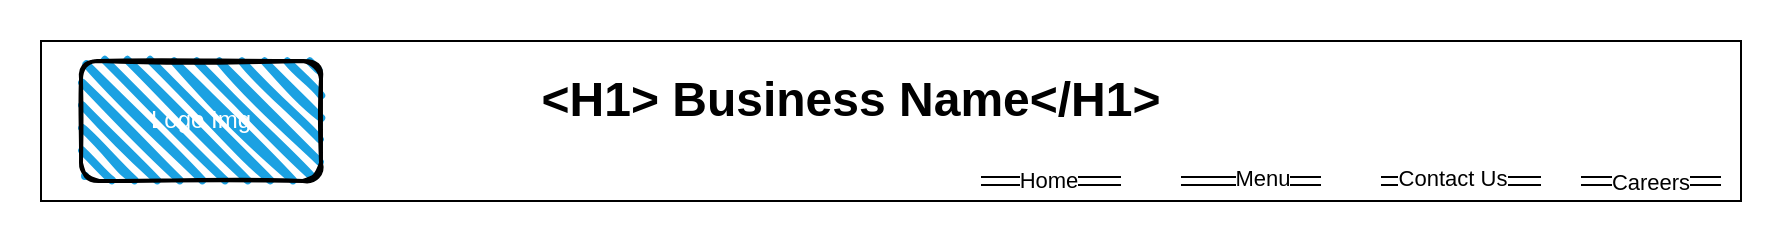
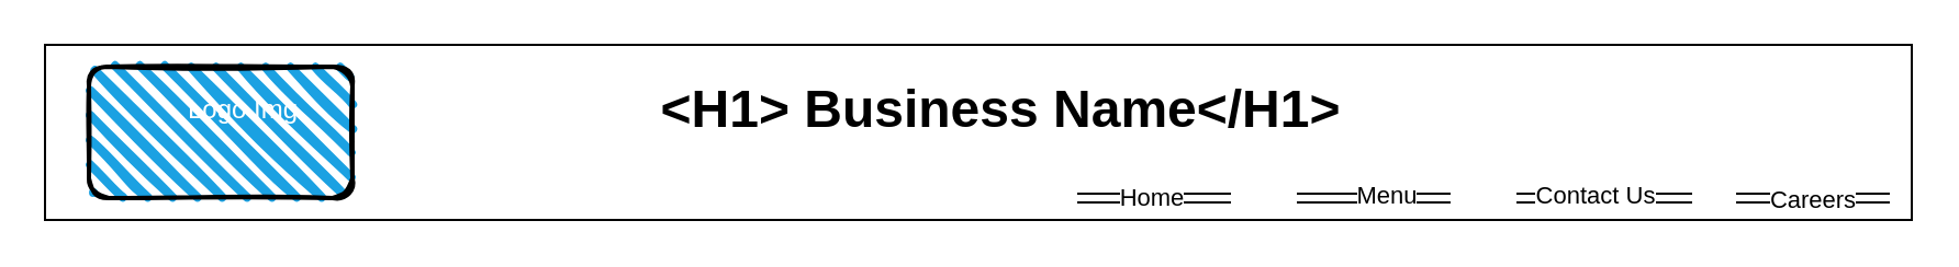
  <mxCell id="0" />
  <mxCell id="1" parent="0" />
  <mxCell id="2" value="" style="rounded=0;whiteSpace=wrap;html=1;" vertex="1" parent="1"><mxGeometry width="850" height="80" as="geometry" x="20" y="20" /></mxCell>
- <mxCell id="3" value="&amp;lt;H1&amp;gt; Business Name&amp;lt;/H1&amp;gt;" style="text;strokeColor=none;fillColor=none;html=1;fontSize=24;fontStyle=1;verticalAlign=middle;align=center;" vertex="1" parent="1"><mxGeometry x="250" y="30" width="350" height="40" as="geometry" /></mxCell>
+ <mxCell id="3" value="&amp;lt;H1&amp;gt; Business Name&amp;lt;/H1&amp;gt;" style="text;strokeColor=none;fillColor=none;html=1;fontSize=24;fontStyle=1;verticalAlign=middle;align=center;" vertex="1" parent="1"><mxGeometry x="280" y="30" width="350" height="40" as="geometry" /></mxCell>
  <mxCell id="4" value="" style="rounded=1;whiteSpace=wrap;html=1;strokeWidth=2;fillWeight=4;hachureGap=8;hachureAngle=45;fillColor=#1ba1e2;sketch=1;" vertex="1" parent="1"><mxGeometry x="40" y="30" width="120" height="60" as="geometry" /></mxCell>
- <mxCell id="5" value="Logo Img" style="text;html=1;strokeColor=none;fillColor=none;align=center;verticalAlign=middle;rounded=0;fontColor=#ffffff;" vertex="1" parent="1"><mxGeometry x="70" y="45" width="60" height="30" as="geometry" /></mxCell>
+ <mxCell id="5" value="Logo Img" style="text;html=1;strokeColor=none;fillColor=none;align=center;verticalAlign=middle;rounded=0;fontColor=#ffffff;" vertex="1" parent="1"><mxGeometry x="80" y="35" width="60" height="30" as="geometry" /></mxCell>
  <mxCell id="6" value="" style="shape=link;html=1;rounded=0;" edge="1" parent="1"><mxGeometry width="100" relative="1" as="geometry"><mxPoint x="490" y="90" as="sourcePoint" /><mxPoint x="560" y="90" as="targetPoint" /></mxGeometry></mxCell>
  <mxCell id="7" value="Home" style="edgeLabel;html=1;align=center;verticalAlign=middle;resizable=0;points=[];" vertex="1" connectable="0" parent="6"><mxGeometry x="-0.057" y="1" relative="1" as="geometry"><mxPoint as="offset" /></mxGeometry></mxCell>
  <mxCell id="8" value="" style="shape=link;html=1;rounded=0;" edge="1" parent="1"><mxGeometry width="100" relative="1" as="geometry"><mxPoint x="590" y="90" as="sourcePoint" /><mxPoint x="660" y="90" as="targetPoint" /></mxGeometry></mxCell>
  <mxCell id="9" value="Menu" style="edgeLabel;html=1;align=center;verticalAlign=middle;resizable=0;points=[];" vertex="1" connectable="0" parent="8"><mxGeometry x="0.143" y="2" relative="1" as="geometry"><mxPoint as="offset" /></mxGeometry></mxCell>
  <mxCell id="10" value="" style="shape=link;html=1;rounded=0;width=4;" edge="1" parent="1"><mxGeometry width="100" relative="1" as="geometry"><mxPoint x="790" y="90" as="sourcePoint" /><mxPoint x="860" y="90" as="targetPoint" /></mxGeometry></mxCell>
  <mxCell id="11" value="Careers" style="edgeLabel;html=1;align=center;verticalAlign=middle;resizable=0;points=[];" vertex="1" connectable="0" parent="10"><mxGeometry x="-0.029" y="-2" relative="1" as="geometry"><mxPoint y="-2" as="offset" /></mxGeometry></mxCell>
  <mxCell id="12" value="" style="shape=link;html=1;rounded=0;" edge="1" parent="1"><mxGeometry width="100" relative="1" as="geometry"><mxPoint x="690" y="90" as="sourcePoint" /><mxPoint x="770" y="90" as="targetPoint" /></mxGeometry></mxCell>
  <mxCell id="13" value="Contact Us" style="edgeLabel;html=1;align=center;verticalAlign=middle;resizable=0;points=[];" vertex="1" connectable="0" parent="12"><mxGeometry x="-0.057" y="2" relative="1" as="geometry"><mxPoint x="-3" as="offset" /></mxGeometry></mxCell>
